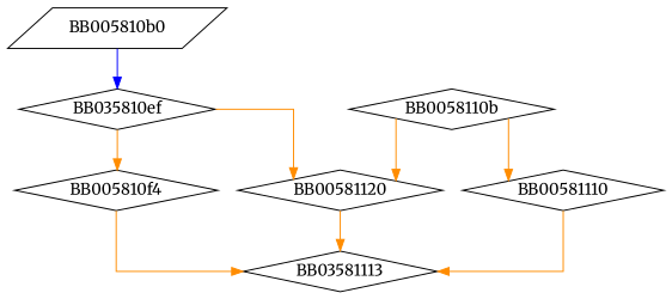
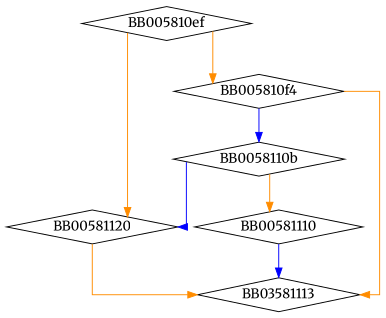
  digraph {
    fontname=Merriweather
    splines=ortho
    node [fontname=Merriweather shape=diamond]
    edge [color=darkorange fontname=Merriweather]
-   BB005810b0 [shape=parallelogram]
-   BB005810ef [label=BB035810ef]
+   BB005810ef
    n3 [label=BB03581113]
    BB00581120
    BB005810f4
    BB0058110b
    BB00581110
-   BB005810b0 -> BB005810ef [color=blue]
    BB005810ef -> BB00581120
    BB005810ef -> BB005810f4
    BB00581120 -> n3
    BB005810f4 -> n3
-   BB0058110b -> BB00581120
+   BB005810f4 -> BB0058110b [color=blue]
+   BB0058110b -> BB00581120 [color=blue]
    BB0058110b -> BB00581110
-   BB00581110 -> n3
+   BB00581110 -> n3 [color=blue]
  }
